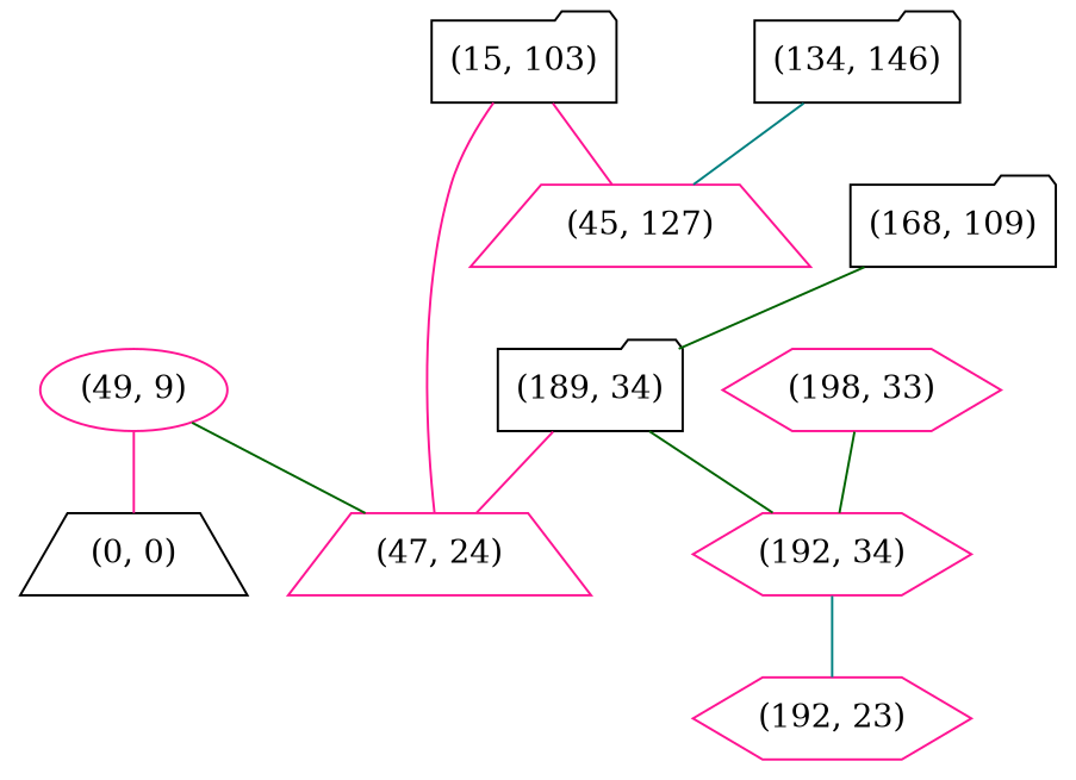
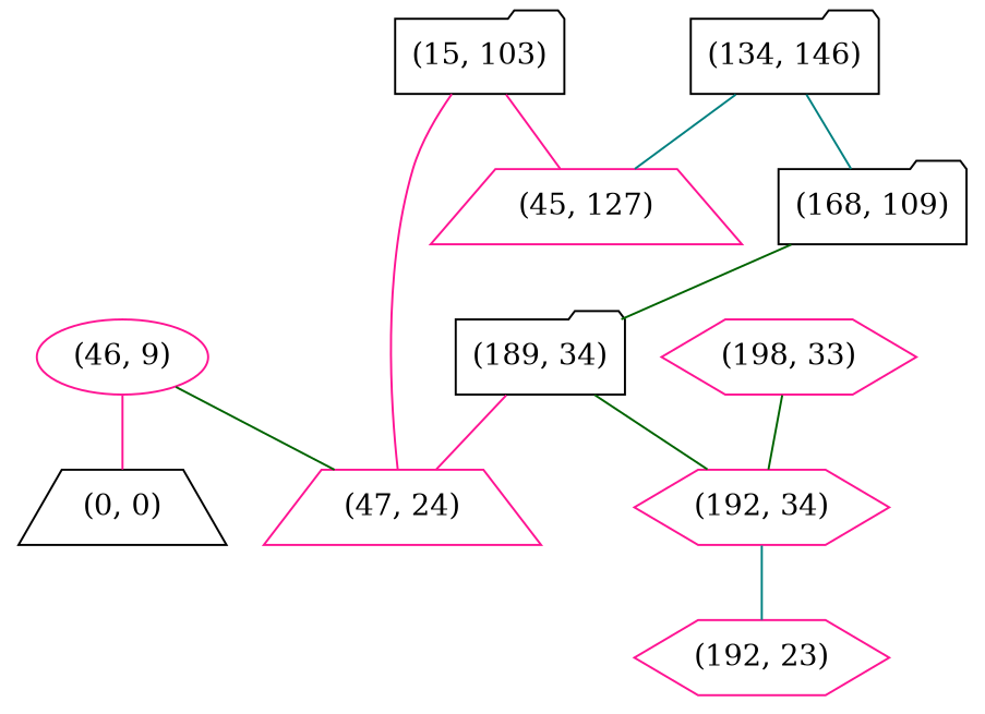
  graph {
    node [color=deeppink shape=folder]
    edge [color=darkgreen weight=1]
    "(134, 146)" [color=black]
    "(168, 109)" [color=black]
    "(45, 127)" [shape=trapezium]
    "(189, 34)" [color=black]
    "(47, 24)" [shape=trapezium]
    "(192, 34)" [shape=hexagon]
-   "(49, 9)" [shape=ellipse]
+   "(49, 9)" [shape=ellipse label="(46, 9)"]
    "(0, 0)" [color=black shape=trapezium]
    "(198, 33)" [shape=hexagon]
    "(192, 23)" [shape=hexagon]
    "(15, 103)" [color=black]
+   "(134, 146)" -- "(168, 109)" [color=teal]
    "(134, 146)" -- "(45, 127)" [color=teal]
    "(168, 109)" -- "(189, 34)"
    "(189, 34)" -- "(47, 24)" [color=deeppink]
    "(189, 34)" -- "(192, 34)"
    "(192, 34)" -- "(192, 23)" [color=teal]
    "(49, 9)" -- "(47, 24)"
    "(49, 9)" -- "(0, 0)" [color=deeppink weight=4]
    "(198, 33)" -- "(192, 34)"
    "(15, 103)" -- "(45, 127)" [color=deeppink]
    "(15, 103)" -- "(47, 24)" [color=deeppink]
  }
